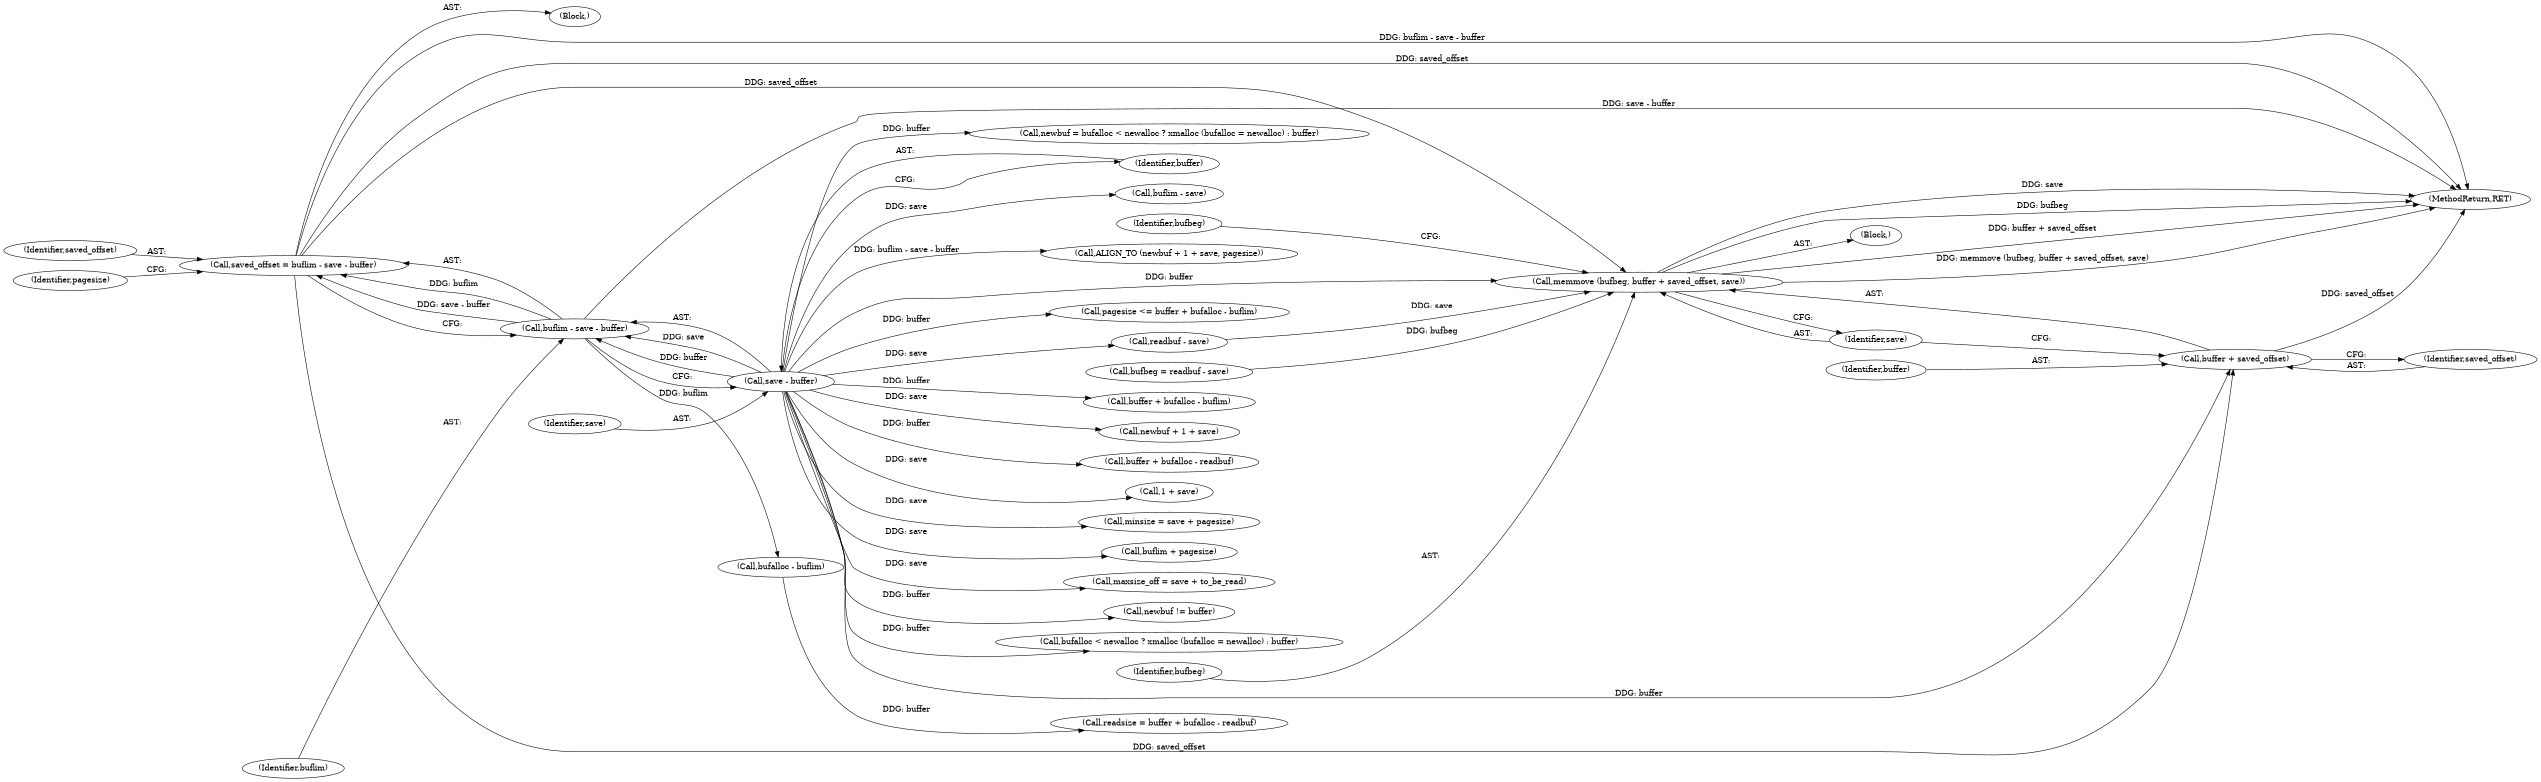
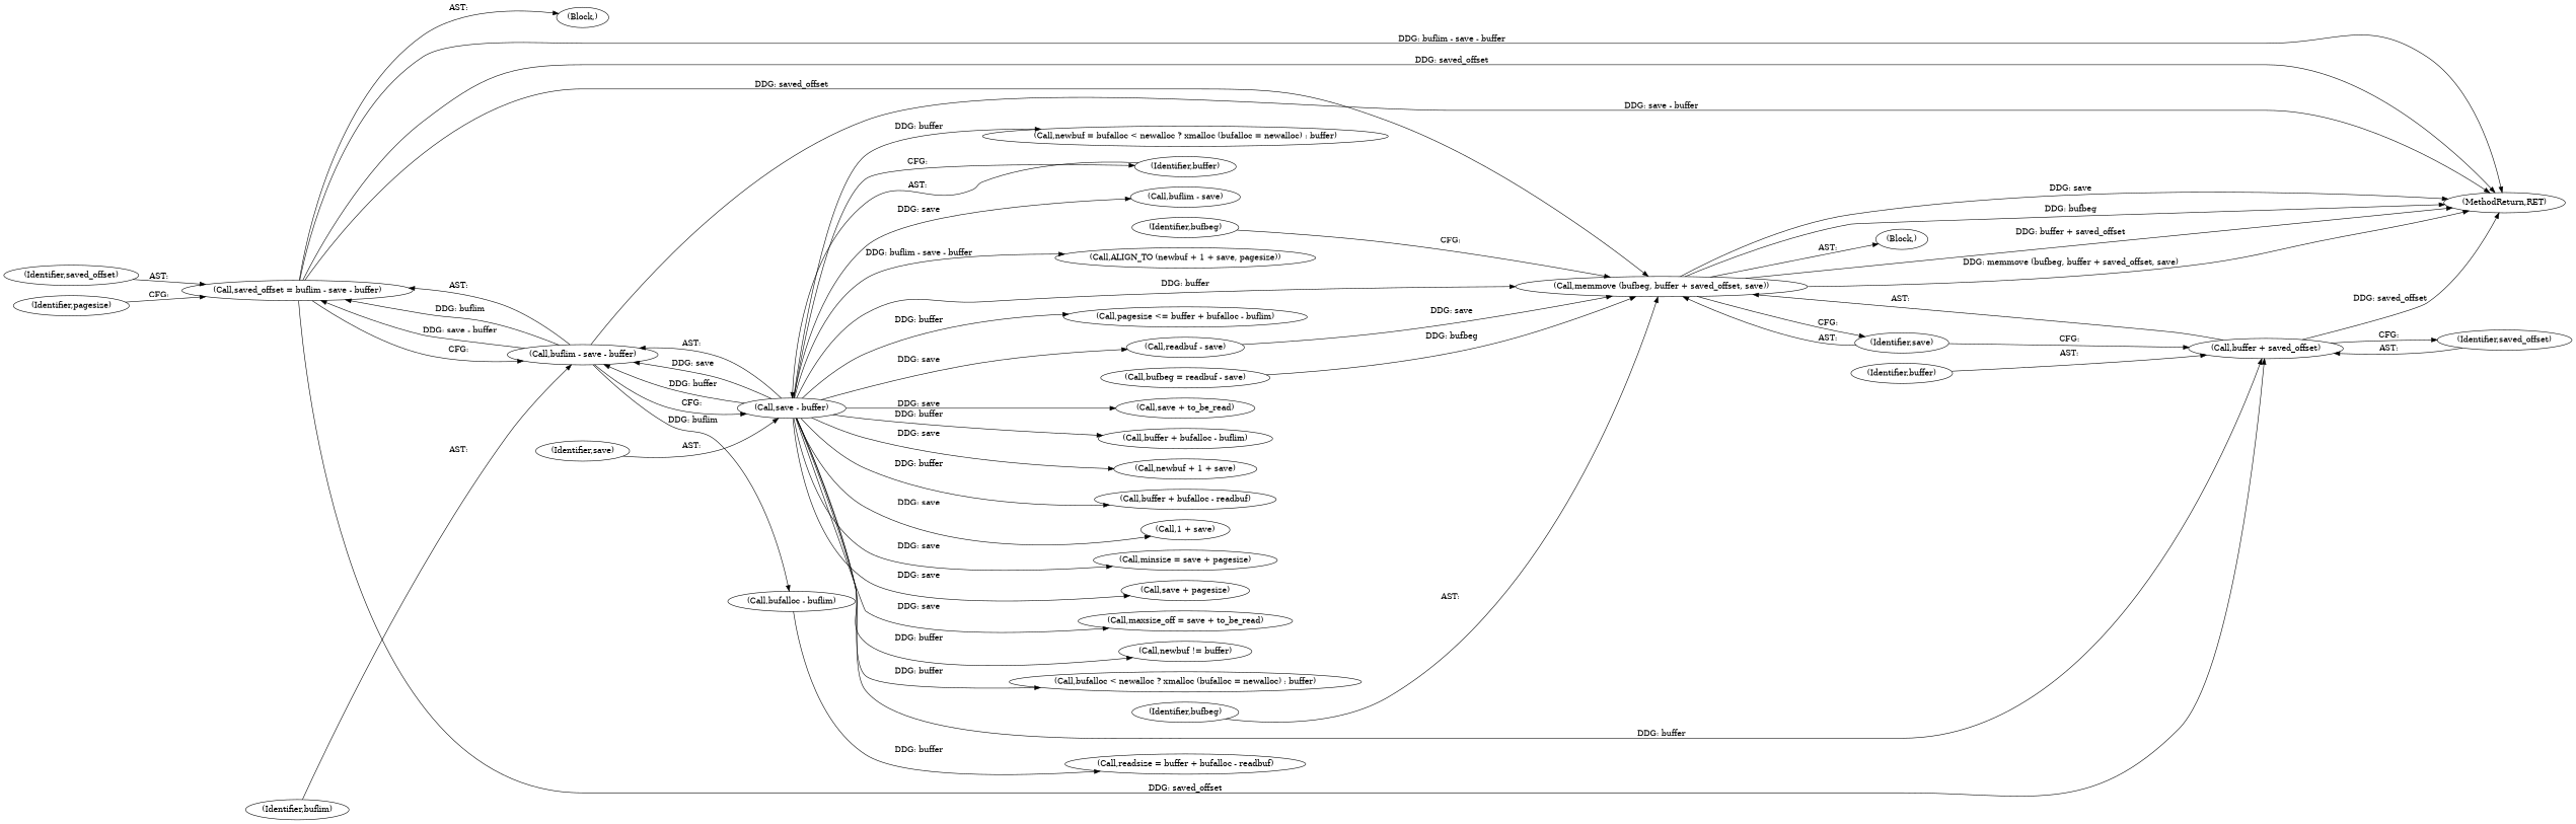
  digraph {
    rankdir=LR
    n1 [label="(Call,saved_offset = buflim - save - buffer)"]
    n2 [label="(Call,buflim - save - buffer)"]
    n3 [label="(Call,memmove (bufbeg, buffer + saved_offset, save))"]
    n4 [label="(Call,buffer + saved_offset)"]
    n5 [label="(Block,)"]
    n6 [label="(MethodReturn,RET)"]
    n7 [label="(Call,save - buffer)"]
    n8 [label="(Call,bufalloc - buflim)"]
    n9 [label="(Identifier,save)"]
    n10 [label="(Block,)"]
    n11 [label="(Identifier,saved_offset)"]
+   n12 [label="(Call,save + to_be_read)"]
    n13 [label="(Call,buffer + bufalloc - buflim)"]
    n14 [label="(Call,newbuf + 1 + save)"]
    n15 [label="(Call,buffer + bufalloc - readbuf)"]
    n16 [label="(Call,1 + save)"]
    n17 [label="(Call,minsize = save + pagesize)"]
-   n18 [label="(Call,buflim + pagesize)"]
+   n18 [label="(Call,save + pagesize)"]
    n19 [label="(Call,maxsize_off = save + to_be_read)"]
    n20 [label="(Call,newbuf != buffer)"]
    n21 [label="(Call,readbuf - save)"]
    n22 [label="(Call,bufalloc < newalloc ? xmalloc (bufalloc = newalloc) : buffer)"]
    n23 [label="(Call,newbuf = bufalloc < newalloc ? xmalloc (bufalloc = newalloc) : buffer)"]
    n24 [label="(Identifier,buffer)"]
    n25 [label="(Call,buflim - save)"]
    n26 [label="(Call,ALIGN_TO (newbuf + 1 + save, pagesize))"]
    n27 [label="(Call,pagesize <= buffer + bufalloc - buflim)"]
    n28 [label="(Call,readsize = buffer + bufalloc - readbuf)"]
    n29 [label="(Identifier,saved_offset)"]
    n30 [label="(Call,bufbeg = readbuf - save)"]
    n31 [label="(Identifier,buflim)"]
    n32 [label="(Identifier,save)"]
    n33 [label="(Identifier,pagesize)"]
    n34 [label="(Identifier,bufbeg)"]
    n35 [label="(Identifier,buffer)"]
    n36 [label="(Identifier,bufbeg)"]
    n1 -> n2 [label="CFG: "]
    n1 -> n3 [label="DDG: saved_offset"]
    n1 -> n4 [label="DDG: saved_offset"]
    n1 -> n5 [label="AST: "]
    n1 -> n6 [label="DDG: buflim - save - buffer"]
    n1 -> n6 [label="DDG: saved_offset"]
    n2 -> n1 [label="AST: "]
    n2 -> n1 [label="DDG: buflim"]
    n2 -> n1 [label="DDG: save - buffer"]
    n2 -> n6 [label="DDG: save - buffer"]
    n2 -> n7 [label="CFG: "]
    n2 -> n8 [label="DDG: buflim"]
    n3 -> n6 [label="DDG: bufbeg"]
    n3 -> n6 [label="DDG: buffer + saved_offset"]
    n3 -> n6 [label="DDG: memmove (bufbeg, buffer + saved_offset, save)"]
    n3 -> n6 [label="DDG: save"]
    n3 -> n9 [label="CFG: "]
    n3 -> n10 [label="AST: "]
    n4 -> n3 [label="AST: "]
    n4 -> n6 [label="DDG: saved_offset"]
    n4 -> n11 [label="CFG: "]
    n7 -> n2 [label="AST: "]
    n7 -> n2 [label="DDG: save"]
    n7 -> n2 [label="DDG: buffer"]
    n7 -> n3 [label="DDG: buffer"]
    n7 -> n4 [label="DDG: buffer"]
+   n7 -> n12 [label="DDG: save"]
    n7 -> n13 [label="DDG: buffer"]
    n7 -> n14 [label="DDG: save"]
    n7 -> n15 [label="DDG: buffer"]
    n7 -> n16 [label="DDG: save"]
    n7 -> n17 [label="DDG: save"]
    n7 -> n18 [label="DDG: save"]
    n7 -> n19 [label="DDG: save"]
    n7 -> n20 [label="DDG: buffer"]
    n7 -> n21 [label="DDG: save"]
    n7 -> n22 [label="DDG: buffer"]
    n7 -> n23 [label="DDG: buffer"]
    n7 -> n24 [label="CFG: "]
    n7 -> n25 [label="DDG: save"]
    n7 -> n26 [label="DDG: buflim - save - buffer"]
    n7 -> n27 [label="DDG: buffer"]
    n8 -> n28 [label="DDG: buffer"]
    n9 -> n3 [label="AST: "]
    n9 -> n4 [label="CFG: "]
    n11 -> n4 [label="AST: "]
    n21 -> n3 [label="DDG: save"]
    n24 -> n7 [label="AST: "]
    n29 -> n1 [label="AST: "]
    n30 -> n3 [label="DDG: bufbeg"]
    n31 -> n2 [label="AST: "]
    n32 -> n7 [label="AST: "]
    n33 -> n1 [label="CFG: "]
    n34 -> n3 [label="AST: "]
    n35 -> n4 [label="AST: "]
    n36 -> n3 [label="CFG: "]
  }
